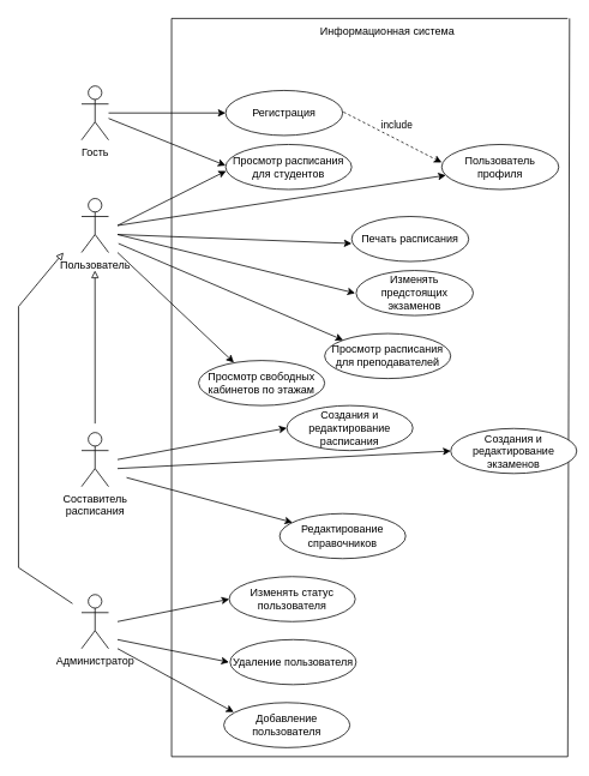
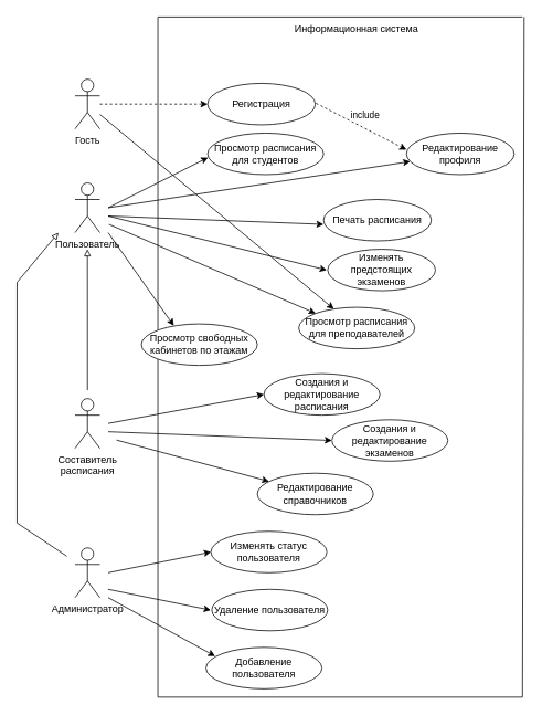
  <mxCell id="0" />
  <mxCell id="1" parent="0" />
  <mxCell id="2" value="Пользователь" style="shape=umlActor;verticalLabelPosition=bottom;verticalAlign=top;html=1;outlineConnect=0;strokeWidth=1;" parent="1" vertex="1"><mxGeometry x="90" y="220" width="30" height="60" as="geometry" /></mxCell>
  <mxCell id="3" value="Гость" style="shape=umlActor;verticalLabelPosition=bottom;verticalAlign=top;html=1;outlineConnect=0;strokeWidth=1;" parent="1" vertex="1"><mxGeometry x="90" y="95" width="30" height="60" as="geometry" /></mxCell>
  <mxCell id="4" value="" style="endArrow=none;html=1;rounded=0;" parent="1" edge="1"><mxGeometry width="50" height="50" relative="1" as="geometry"><mxPoint x="190" y="840" as="sourcePoint" /><mxPoint x="190" y="20" as="targetPoint" /></mxGeometry></mxCell>
  <mxCell id="5" value="" style="endArrow=none;html=1;rounded=0;" parent="1" edge="1"><mxGeometry width="50" height="50" relative="1" as="geometry"><mxPoint x="630" y="840" as="sourcePoint" /><mxPoint x="632" y="20" as="targetPoint" /></mxGeometry></mxCell>
  <mxCell id="6" value="" style="endArrow=none;html=1;rounded=0;" parent="1" edge="1"><mxGeometry width="50" height="50" relative="1" as="geometry"><mxPoint x="630" y="840" as="sourcePoint" /><mxPoint x="190" y="840" as="targetPoint" /></mxGeometry></mxCell>
  <mxCell id="7" value="" style="endArrow=none;html=1;rounded=0;" parent="1" edge="1"><mxGeometry width="50" height="50" relative="1" as="geometry"><mxPoint x="630" y="20" as="sourcePoint" /><mxPoint x="190" y="20" as="targetPoint" /></mxGeometry></mxCell>
  <mxCell id="8" value="Регистрация" style="ellipse;whiteSpace=wrap;html=1;strokeWidth=1;" parent="1" vertex="1"><mxGeometry x="250" y="100" width="130" height="50" as="geometry" /></mxCell>
  <mxCell id="9" value="Информационная система" style="text;strokeColor=none;align=center;fillColor=none;html=1;verticalAlign=middle;whiteSpace=wrap;rounded=0;" parent="1" vertex="1"><mxGeometry x="350" y="20" width="160" height="30" as="geometry" /></mxCell>
  <mxCell id="10" value="Составитель&lt;br style=&quot;--tw-border-spacing-x: 0; --tw-border-spacing-y: 0; --tw-translate-x: 0; --tw-translate-y: 0; --tw-rotate: 0; --tw-skew-x: 0; --tw-skew-y: 0; --tw-scale-x: 1; --tw-scale-y: 1; --tw-pan-x: ; --tw-pan-y: ; --tw-pinch-zoom: ; --tw-scroll-snap-strictness: proximity; --tw-ordinal: ; --tw-slashed-zero: ; --tw-numeric-figure: ; --tw-numeric-spacing: ; --tw-numeric-fraction: ; --tw-ring-inset: ; --tw-ring-offset-width: 0px; --tw-ring-offset-color: #fff; --tw-ring-color: rgb(59 130 246 / 0.5); --tw-ring-offset-shadow: 0 0 #0000; --tw-ring-shadow: 0 0 #0000; --tw-shadow: 0 0 #0000; --tw-shadow-colored: 0 0 #0000; --tw-blur: ; --tw-brightness: ; --tw-contrast: ; --tw-grayscale: ; --tw-hue-rotate: ; --tw-invert: ; --tw-saturate: ; --tw-sepia: ; --tw-drop-shadow: ; --tw-backdrop-blur: ; --tw-backdrop-brightness: ; --tw-backdrop-contrast: ; --tw-backdrop-grayscale: ; --tw-backdrop-hue-rotate: ; --tw-backdrop-invert: ; --tw-backdrop-opacity: ; --tw-backdrop-saturate: ; --tw-backdrop-sepia: ; border-color: var(--border-color);&quot;&gt;расписания" style="shape=umlActor;verticalLabelPosition=bottom;verticalAlign=top;html=1;outlineConnect=0;strokeWidth=1;" parent="1" vertex="1"><mxGeometry x="90" y="480" width="30" height="60" as="geometry" /></mxCell>
  <mxCell id="11" value="" style="endArrow=classic;html=1;rounded=0;dashed=1;exitX=1;exitY=0.6;exitDx=0;exitDy=0;exitPerimeter=0;entryX=0;entryY=0.4;entryDx=0;entryDy=0;entryPerimeter=0;" parent="1" target="13" edge="1"><mxGeometry width="50" height="50" relative="1" as="geometry"><mxPoint x="381" y="124" as="sourcePoint" /><mxPoint x="471" y="124" as="targetPoint" /></mxGeometry></mxCell>
  <mxCell id="12" value="include" style="edgeLabel;html=1;align=center;verticalAlign=middle;resizable=0;points=[];" parent="11" vertex="1" connectable="0"><mxGeometry x="-0.163" y="-1" relative="1" as="geometry"><mxPoint x="14" y="-10" as="offset" /></mxGeometry></mxCell>
- <mxCell id="13" value="Пользователь профиля" style="ellipse;whiteSpace=wrap;html=1;strokeWidth=1;" parent="1" vertex="1"><mxGeometry x="490" y="160" width="130" height="50" as="geometry" /></mxCell>
- <mxCell id="14" value="" style="endArrow=classic;html=1;rounded=0;entryX=0;entryY=0.5;entryDx=0;entryDy=0;" parent="1" source="3" target="8" edge="1"><mxGeometry width="50" height="50" relative="1" as="geometry"><mxPoint x="260" y="180" as="sourcePoint" /><mxPoint x="310" y="130" as="targetPoint" /></mxGeometry></mxCell>
+ <mxCell id="13" value="Редактирование профиля" style="ellipse;whiteSpace=wrap;html=1;strokeWidth=1;" parent="1" vertex="1"><mxGeometry x="490" y="160" width="130" height="50" as="geometry" /></mxCell>
+ <mxCell id="14" value="" style="endArrow=classic;html=1;rounded=0;entryX=0;entryY=0.5;entryDx=0;entryDy=0;dashed=1;" parent="1" source="3" target="8" edge="1"><mxGeometry width="50" height="50" relative="1" as="geometry"><mxPoint x="260" y="180" as="sourcePoint" /><mxPoint x="310" y="130" as="targetPoint" /></mxGeometry></mxCell>
  <mxCell id="15" value="" style="endArrow=classic;html=1;rounded=0;" parent="1" target="13" edge="1"><mxGeometry width="50" height="50" relative="1" as="geometry"><mxPoint x="130" y="250" as="sourcePoint" /><mxPoint x="260" y="135" as="targetPoint" /></mxGeometry></mxCell>
  <mxCell id="16" value="" style="endArrow=block;html=1;rounded=0;endFill=0;" parent="1" edge="1"><mxGeometry width="50" height="50" relative="1" as="geometry"><mxPoint x="105" y="470" as="sourcePoint" /><mxPoint x="104.93" y="300" as="targetPoint" /></mxGeometry></mxCell>
  <mxCell id="17" value="Печать расписания" style="ellipse;whiteSpace=wrap;html=1;strokeWidth=1;" parent="1" vertex="1"><mxGeometry x="390" y="240" width="130" height="50" as="geometry" /></mxCell>
  <mxCell id="18" value="" style="endArrow=classic;html=1;rounded=0;entryX=0;entryY=0.6;entryDx=0;entryDy=0;entryPerimeter=0;" parent="1" target="17" edge="1"><mxGeometry width="50" height="50" relative="1" as="geometry"><mxPoint x="130" y="260" as="sourcePoint" /><mxPoint x="260" y="325" as="targetPoint" /></mxGeometry></mxCell>
  <mxCell id="19" value="Изменять предстоящих экзаменов" style="ellipse;whiteSpace=wrap;html=1;strokeWidth=1;" parent="1" vertex="1"><mxGeometry x="395" y="300" width="130" height="50" as="geometry" /></mxCell>
  <mxCell id="20" value="" style="endArrow=classic;html=1;rounded=0;entryX=-0.009;entryY=0.504;entryDx=0;entryDy=0;entryPerimeter=0;" parent="1" target="19" edge="1"><mxGeometry width="50" height="50" relative="1" as="geometry"><mxPoint x="130" y="260" as="sourcePoint" /><mxPoint x="260" y="320" as="targetPoint" /></mxGeometry></mxCell>
  <mxCell id="21" value="Создания и редактирование расписания" style="ellipse;whiteSpace=wrap;html=1;strokeWidth=1;" parent="1" vertex="1"><mxGeometry x="318" y="450" width="140" height="50" as="geometry" /></mxCell>
  <mxCell id="22" value="" style="endArrow=classic;html=1;rounded=0;entryX=0;entryY=0.5;entryDx=0;entryDy=0;" parent="1" target="21" edge="1"><mxGeometry width="50" height="50" relative="1" as="geometry"><mxPoint x="130" y="510" as="sourcePoint" /><mxPoint x="310" y="500" as="targetPoint" /></mxGeometry></mxCell>
  <mxCell id="23" value="Просмотр расписания для студентов" style="ellipse;whiteSpace=wrap;html=1;strokeWidth=1;" parent="1" vertex="1"><mxGeometry x="250" y="160" width="140" height="50" as="geometry" /></mxCell>
  <mxCell id="24" value="" style="endArrow=classic;html=1;rounded=0;entryX=0.004;entryY=0.588;entryDx=0;entryDy=0;entryPerimeter=0;" parent="1" target="23" edge="1"><mxGeometry width="50" height="50" relative="1" as="geometry"><mxPoint x="130" y="250" as="sourcePoint" /><mxPoint x="310" y="310" as="targetPoint" /></mxGeometry></mxCell>
  <mxCell id="25" value="Просмотр расписания для преподавателей" style="ellipse;whiteSpace=wrap;html=1;strokeWidth=1;" parent="1" vertex="1"><mxGeometry x="360" y="370" width="140" height="50" as="geometry" /></mxCell>
- <mxCell id="26" value="Создания и редактирование экзаменов" style="ellipse;whiteSpace=wrap;html=1;strokeWidth=1;" parent="1" vertex="1"><mxGeometry x="500" y="475.5" width="140" height="50" as="geometry" /></mxCell>
+ <mxCell id="26" value="Создания и редактирование экзаменов" style="ellipse;whiteSpace=wrap;html=1;strokeWidth=1;" parent="1" vertex="1"><mxGeometry x="400" y="505.5" width="140" height="50" as="geometry" /></mxCell>
  <mxCell id="27" value="" style="endArrow=classic;html=1;rounded=0;entryX=0;entryY=0.5;entryDx=0;entryDy=0;" parent="1" target="26" edge="1"><mxGeometry width="50" height="50" relative="1" as="geometry"><mxPoint x="130" y="520" as="sourcePoint" /><mxPoint x="310" y="520" as="targetPoint" /></mxGeometry></mxCell>
  <mxCell id="28" value="Администратор" style="shape=umlActor;verticalLabelPosition=bottom;verticalAlign=top;html=1;outlineConnect=0;strokeWidth=1;" parent="1" vertex="1"><mxGeometry x="90" y="660" width="30" height="60" as="geometry" /></mxCell>
  <mxCell id="29" value="" style="endArrow=classic;html=1;rounded=0;entryX=0;entryY=0.5;entryDx=0;entryDy=0;" parent="1" target="30" edge="1"><mxGeometry width="50" height="50" relative="1" as="geometry"><mxPoint x="130" y="690" as="sourcePoint" /><mxPoint x="300" y="557" as="targetPoint" /></mxGeometry></mxCell>
  <mxCell id="30" value="Изменять статус пользователя" style="ellipse;whiteSpace=wrap;html=1;strokeWidth=1;" parent="1" vertex="1"><mxGeometry x="254" y="640" width="140" height="50" as="geometry" /></mxCell>
  <mxCell id="31" value="Удаление пользователя" style="ellipse;whiteSpace=wrap;html=1;strokeWidth=1;" parent="1" vertex="1"><mxGeometry x="255" y="710" width="140" height="50" as="geometry" /></mxCell>
  <mxCell id="32" value="" style="endArrow=classic;html=1;rounded=0;entryX=-0.009;entryY=0.502;entryDx=0;entryDy=0;entryPerimeter=0;" parent="1" target="31" edge="1"><mxGeometry width="50" height="50" relative="1" as="geometry"><mxPoint x="130" y="710" as="sourcePoint" /><mxPoint x="310" y="525" as="targetPoint" /></mxGeometry></mxCell>
- <mxCell id="33" value="" style="endArrow=classic;html=1;rounded=0;entryX=0;entryY=0.467;entryDx=0;entryDy=0;entryPerimeter=0;" parent="1" source="3" target="23" edge="1"><mxGeometry width="50" height="50" relative="1" as="geometry"><mxPoint x="130" y="135" as="sourcePoint" /><mxPoint x="260" y="135" as="targetPoint" /></mxGeometry></mxCell>
- <mxCell id="34" value="Просмотр свободных кабинетов по этажам" style="ellipse;whiteSpace=wrap;html=1;strokeWidth=1;" parent="1" vertex="1"><mxGeometry x="220" y="400" width="140" height="50" as="geometry" /></mxCell>
+ <mxCell id="33" value="" style="endArrow=classic;html=1;rounded=0;" parent="1" source="3" target="25" edge="1"><mxGeometry width="50" height="50" relative="1" as="geometry"><mxPoint x="130" y="135" as="sourcePoint" /><mxPoint x="260" y="135" as="targetPoint" /></mxGeometry></mxCell>
+ <mxCell id="34" value="Просмотр свободных кабинетов по этажам" style="ellipse;whiteSpace=wrap;html=1;strokeWidth=1;" parent="1" vertex="1"><mxGeometry x="170" y="390" width="140" height="50" as="geometry" /></mxCell>
  <mxCell id="35" value="" style="endArrow=block;html=1;rounded=0;endFill=0;" parent="1" edge="1"><mxGeometry width="50" height="50" relative="1" as="geometry"><mxPoint x="80" y="670" as="sourcePoint" /><mxPoint x="70" y="280" as="targetPoint" /><Array as="points"><mxPoint x="20" y="630" /><mxPoint x="20" y="340" /></Array></mxGeometry></mxCell>
  <mxCell id="36" value="" style="endArrow=classic;html=1;rounded=0;entryX=0;entryY=0;entryDx=0;entryDy=0;" parent="1" target="25" edge="1"><mxGeometry width="50" height="50" relative="1" as="geometry"><mxPoint x="131" y="270" as="sourcePoint" /><mxPoint x="395" y="335" as="targetPoint" /></mxGeometry></mxCell>
  <mxCell id="37" value="" style="endArrow=classic;html=1;rounded=0;entryX=0.28;entryY=0.044;entryDx=0;entryDy=0;entryPerimeter=0;" parent="1" target="34" edge="1"><mxGeometry width="50" height="50" relative="1" as="geometry"><mxPoint x="130" y="280" as="sourcePoint" /><mxPoint x="380" y="387" as="targetPoint" /></mxGeometry></mxCell>
  <mxCell id="38" value="Добавление пользователя" style="ellipse;whiteSpace=wrap;html=1;strokeWidth=1;" parent="1" vertex="1"><mxGeometry x="248" y="780" width="140" height="50" as="geometry" /></mxCell>
  <mxCell id="39" value="" style="endArrow=classic;html=1;rounded=0;entryX=0.079;entryY=0.211;entryDx=0;entryDy=0;entryPerimeter=0;" parent="1" target="38" edge="1"><mxGeometry width="50" height="50" relative="1" as="geometry"><mxPoint x="130" y="720" as="sourcePoint" /><mxPoint x="264" y="745" as="targetPoint" /></mxGeometry></mxCell>
  <mxCell id="40" value="Редактирование справочников" style="ellipse;whiteSpace=wrap;html=1;strokeWidth=1;" vertex="1" parent="1"><mxGeometry x="310" y="570" width="140" height="50" as="geometry" /></mxCell>
  <mxCell id="41" value="" style="endArrow=classic;html=1;rounded=0;" edge="1" parent="1" target="40"><mxGeometry width="50" height="50" relative="1" as="geometry"><mxPoint x="140" y="530" as="sourcePoint" /><mxPoint x="450" y="535" as="targetPoint" /></mxGeometry></mxCell>
